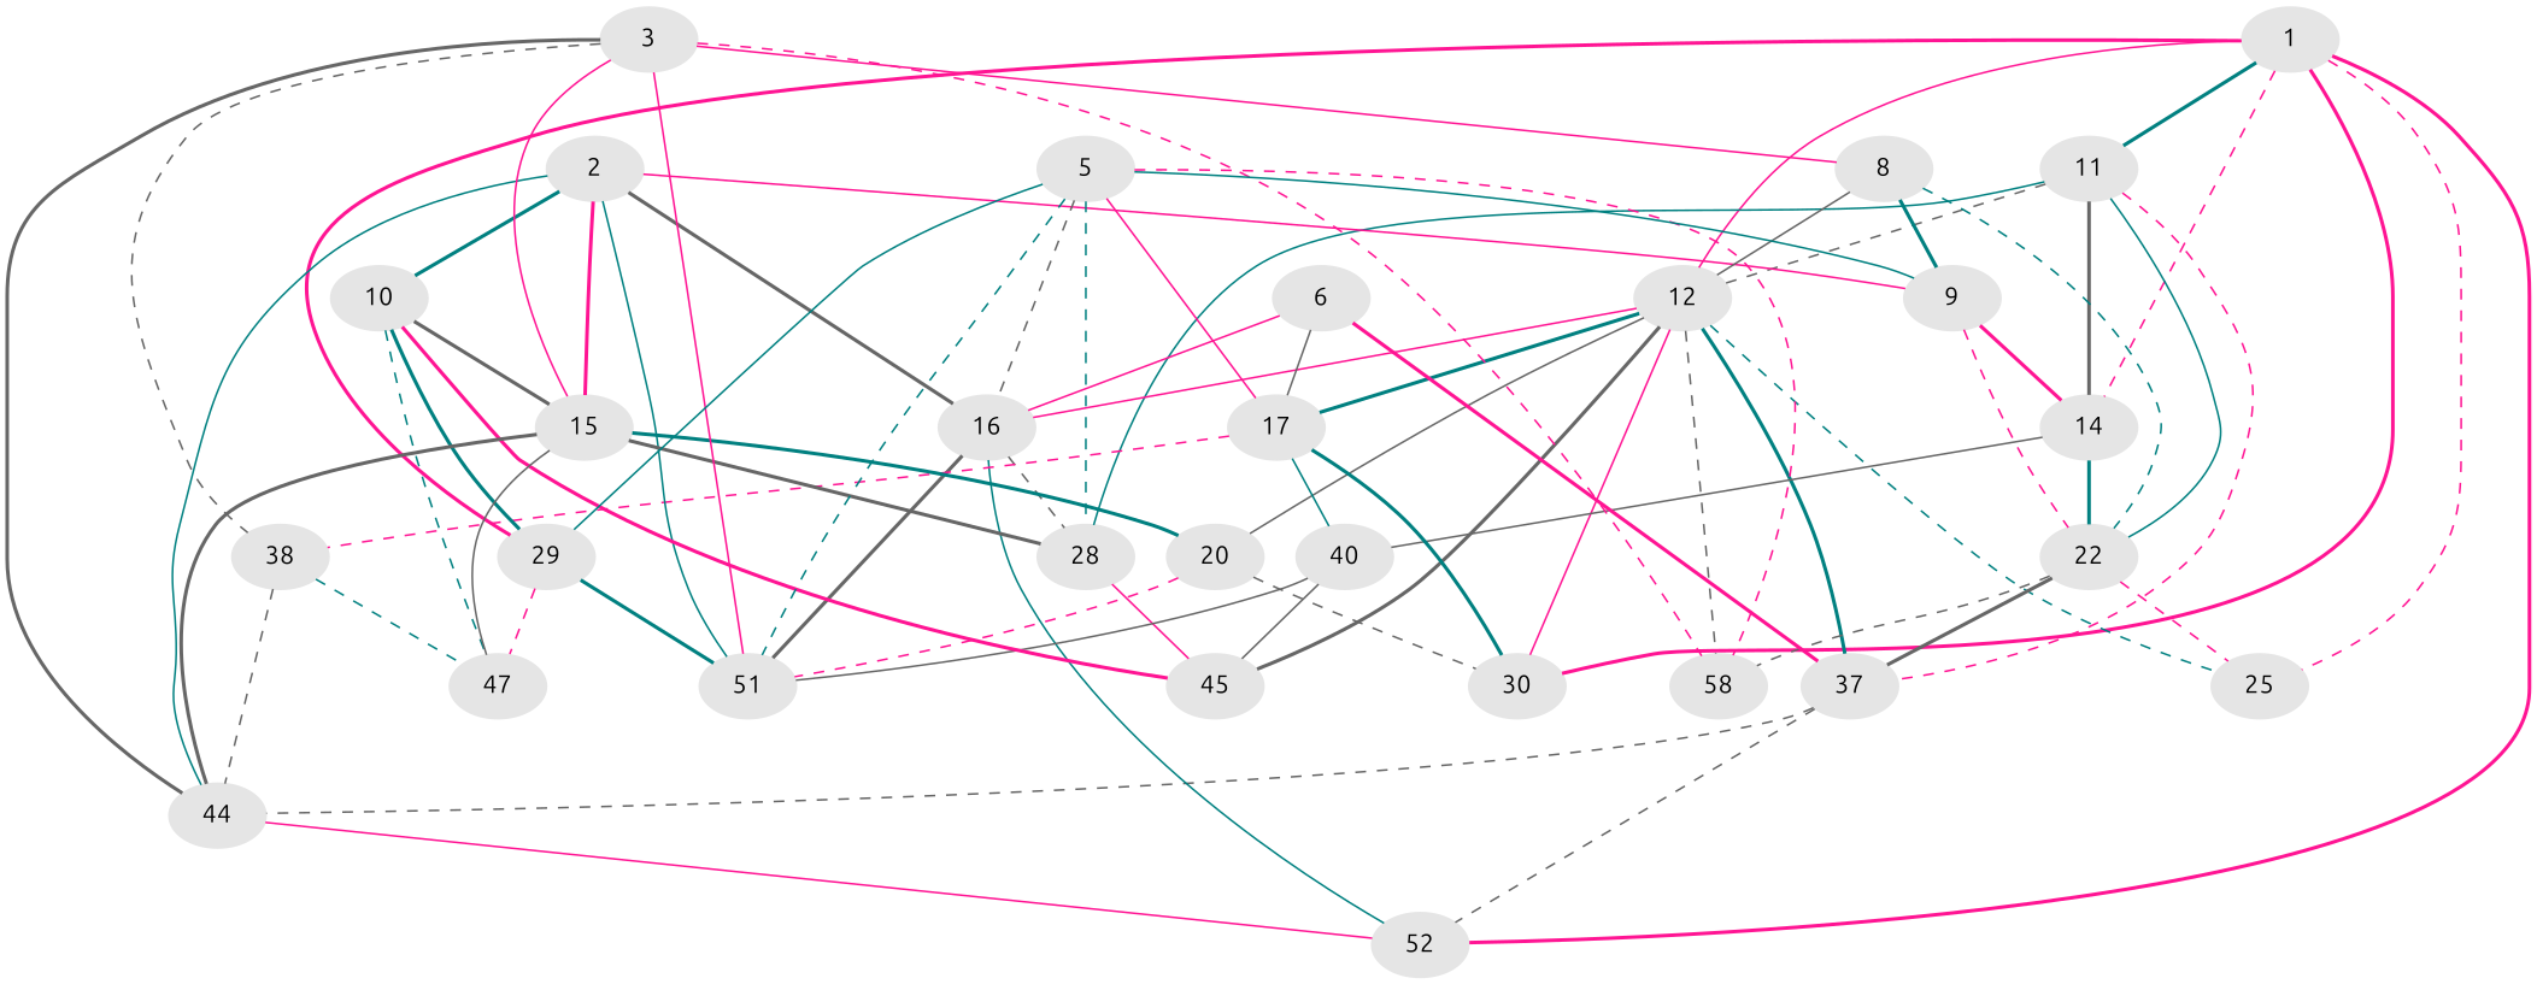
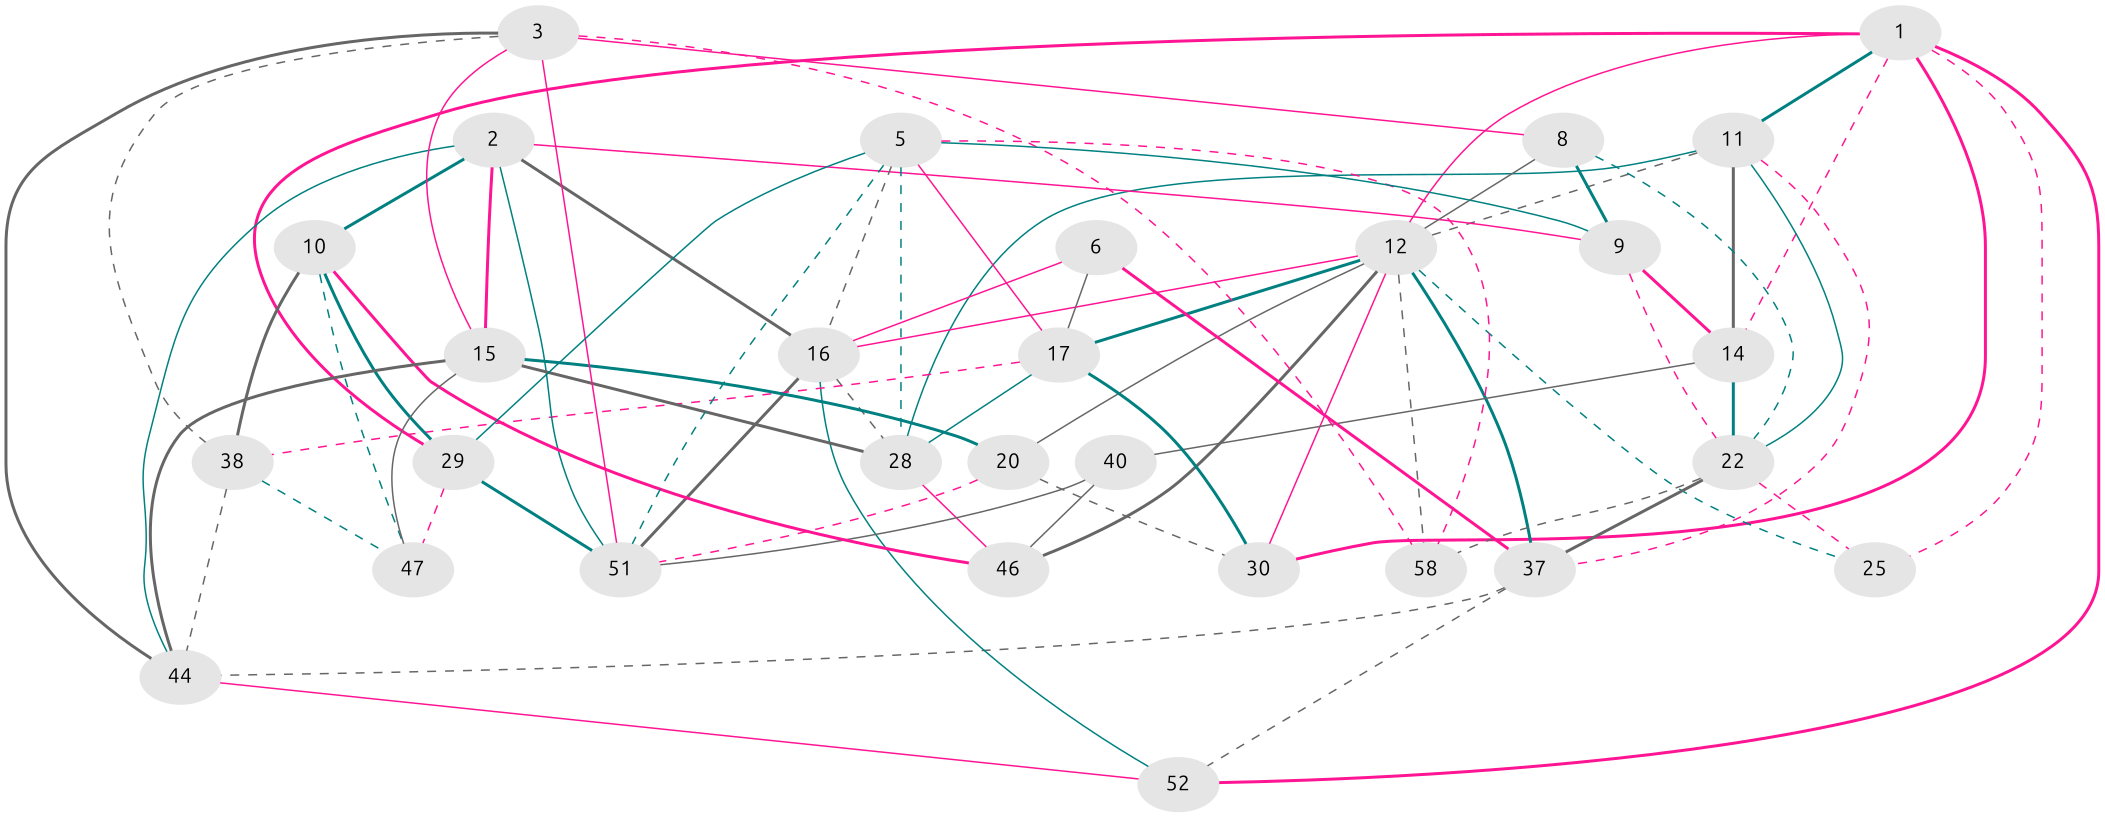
  graph {
    fontname=Ubuntu
    node [color=gray90 fontname=Ubuntu style=filled]
    edge [color=deeppink fontname=Ubuntu style=bold]
    1 [super="+35+24"]
    11 [super="+13"]
    12 [super="+36+27+23"]
    14 [super="+55"]
    25
    29 [super="+32+42"]
    30
    52
    28 [super="+33"]
    37 [super="+59+60"]
    22 [super="+26+57"]
    16 [super="+41+56"]
    58
    17 [super="+50"]
-   45
+   45 [label=46]
    20
    40
    51 [super="+61+53"]
    47 [super="+49"]
    2 [super="+39"]
    9
    10 [super="+21"]
    15 [super="+34+18"]
    44 [super="+46"]
    3 [super="+43"]
    8
    38
    5 [super="+19+7"]
    6
    1 -- 11 [color=teal]
    1 -- 12 [style=solid]
    1 -- 14 [style=dashed]
    1 -- 25 [style=dashed weight=2]
    1 -- 29
    1 -- 30
    1 -- 52
    11 -- 12 [color=gray40 style=dashed]
    11 -- 14 [color=gray40]
    11 -- 28 [color=teal style=solid]
    11 -- 37 [style=dashed]
    11 -- 22 [color=teal style=solid]
    12 -- 25 [color=teal style=dashed]
    12 -- 30 [style=solid]
    12 -- 37 [color=teal]
    12 -- 16 [style=solid weight=2]
    12 -- 58 [color=gray40 style=dashed]
    12 -- 17 [color=teal]
    12 -- 45 [color=gray40]
    12 -- 20 [color=gray40 style=solid]
    14 -- 22 [color=teal weight=2]
    14 -- 40 [color=gray40 style=solid]
    29 -- 51 [color=teal weight=2]
    29 -- 47 [style=dashed weight=3]
    28 -- 45 [style=solid]
    37 -- 52 [color=gray40 style=dashed]
    37 -- 44 [color=gray40 style=dashed]
    22 -- 25 [style=dashed]
    22 -- 37 [color=gray40]
    22 -- 58 [color=gray40 style=dashed]
    16 -- 52 [color=teal style=solid]
    16 -- 28 [color=gray40 style=dashed]
    16 -- 51 [color=gray40]
    17 -- 30 [color=teal]
-   17 -- 40 [color=teal style=solid]
+   17 -- 28 [color=teal style=solid]
    17 -- 38 [style=dashed]
    20 -- 30 [color=gray40 style=dashed]
    20 -- 51 [style=dashed]
    40 -- 45 [color=gray40 style=solid]
    40 -- 51 [color=gray40 style=solid]
    2 -- 16 [color=gray40]
    2 -- 51 [color=teal style=solid]
    2 -- 9 [style=solid]
    2 -- 10 [color=teal]
    2 -- 15
    2 -- 44 [color=teal style=solid]
    9 -- 14
    9 -- 22 [style=dashed]
    10 -- 29 [color=teal]
    10 -- 45
    10 -- 47 [color=teal style=dashed]
-   10 -- 15 [color=gray40 weight=2]
+   10 -- 38 [color=gray40 weight=2]
    15 -- 28 [color=gray40]
    15 -- 20 [color=teal]
    15 -- 47 [color=gray40 style=solid]
    15 -- 44 [color=gray40]
    44 -- 52 [style=solid]
    3 -- 58 [style=dashed]
    3 -- 51 [style=solid]
    3 -- 15 [style=solid]
    3 -- 44 [color=gray40]
    3 -- 8 [style=solid]
    3 -- 38 [color=gray40 style=dashed]
    8 -- 12 [color=gray40 style=solid]
    8 -- 22 [color=teal style=dashed]
    8 -- 9 [color=teal]
    38 -- 47 [color=teal style=dashed]
    38 -- 44 [color=gray40 style=dashed]
    5 -- 29 [color=teal style=solid]
    5 -- 28 [color=teal style=dashed]
    5 -- 16 [color=gray40 style=dashed]
    5 -- 58 [style=dashed]
    5 -- 17 [style=solid]
    5 -- 51 [color=teal style=dashed]
    5 -- 9 [color=teal style=solid]
    6 -- 37
    6 -- 16 [style=solid]
    6 -- 17 [color=gray40 style=solid]
  }
